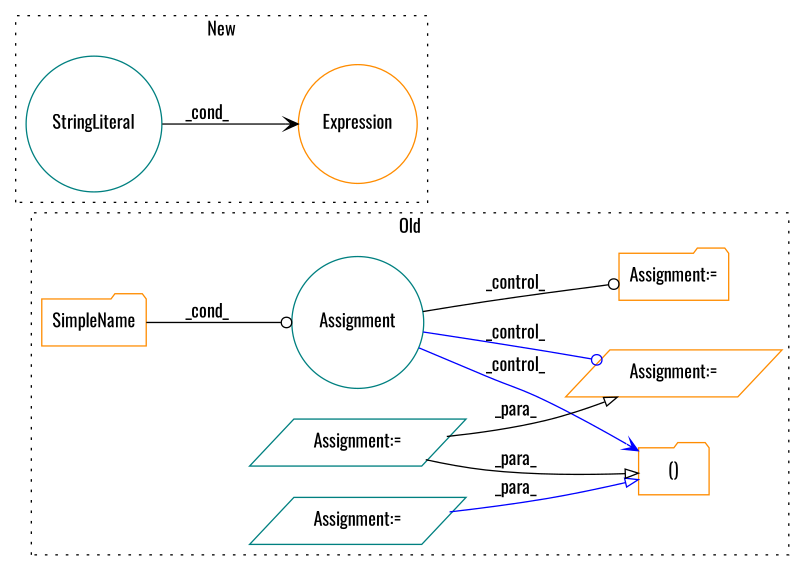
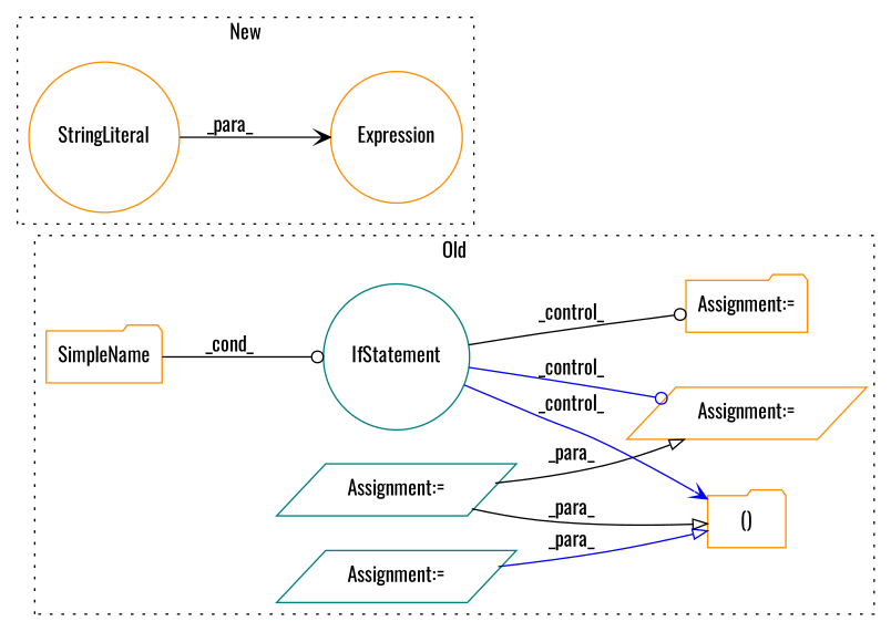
  digraph {
    fontname=Oswald
    rankdir=LR
    node [a=7 color=darkorange fontname=Oswald l=1 shape=folder]
    edge [arrowhead=odot color=black fontname=Oswald]
    n1 [a=106 l=33 label="()" s=7862]
-   n2 [a=25 color=teal l="4,2" label=Assignment s="7648,7841" shape=circle]
+   n2 [a=25 color=teal l="4,2" label=IfStatement s="7648,7841" shape=circle]
    n3 [a=42 label=SimpleName l=""]
    n4 [label="Assignment:=" s=8316 shape=parallelogram]
    n5 [label="Assignment:=" s=7993]
    n6 [color=teal l=11 label="Assignment:=" s=7077 shape=parallelogram]
    n7 [color=teal l=9 label="Assignment:=" s=7337 shape=parallelogram]
    n8 [a=32 l="11,1" label=Expression s="9324,9363" shape=circle]
-   n9 [a=45 color=teal l=10 label=StringLiteral s=9335 shape=circle]
+   n9 [a=45 l=10 label=StringLiteral s=9335 shape=circle]
    subgraph cluster_1 {
      label=Old
      style=dotted
      n1
      n2
      n3
      n4
      n5
      n6
      n7
    }
    subgraph cluster_2 {
      label=New
      style=dotted
      n8
      n9
    }
    n2 -> n1 [arrowhead=vee color=blue label=_control_]
    n2 -> n4 [color=blue label=_control_]
    n2 -> n5 [label=_control_]
    n3 -> n2 [label=_cond_]
    n6 -> n1 [arrowhead=onormal color=blue label=_para_]
    n7 -> n1 [arrowhead=onormal label=_para_]
    n7 -> n4 [arrowhead=onormal label=_para_]
-   n9 -> n8 [arrowhead=vee label=_cond_]
+   n9 -> n8 [arrowhead=vee label=_para_]
  }
